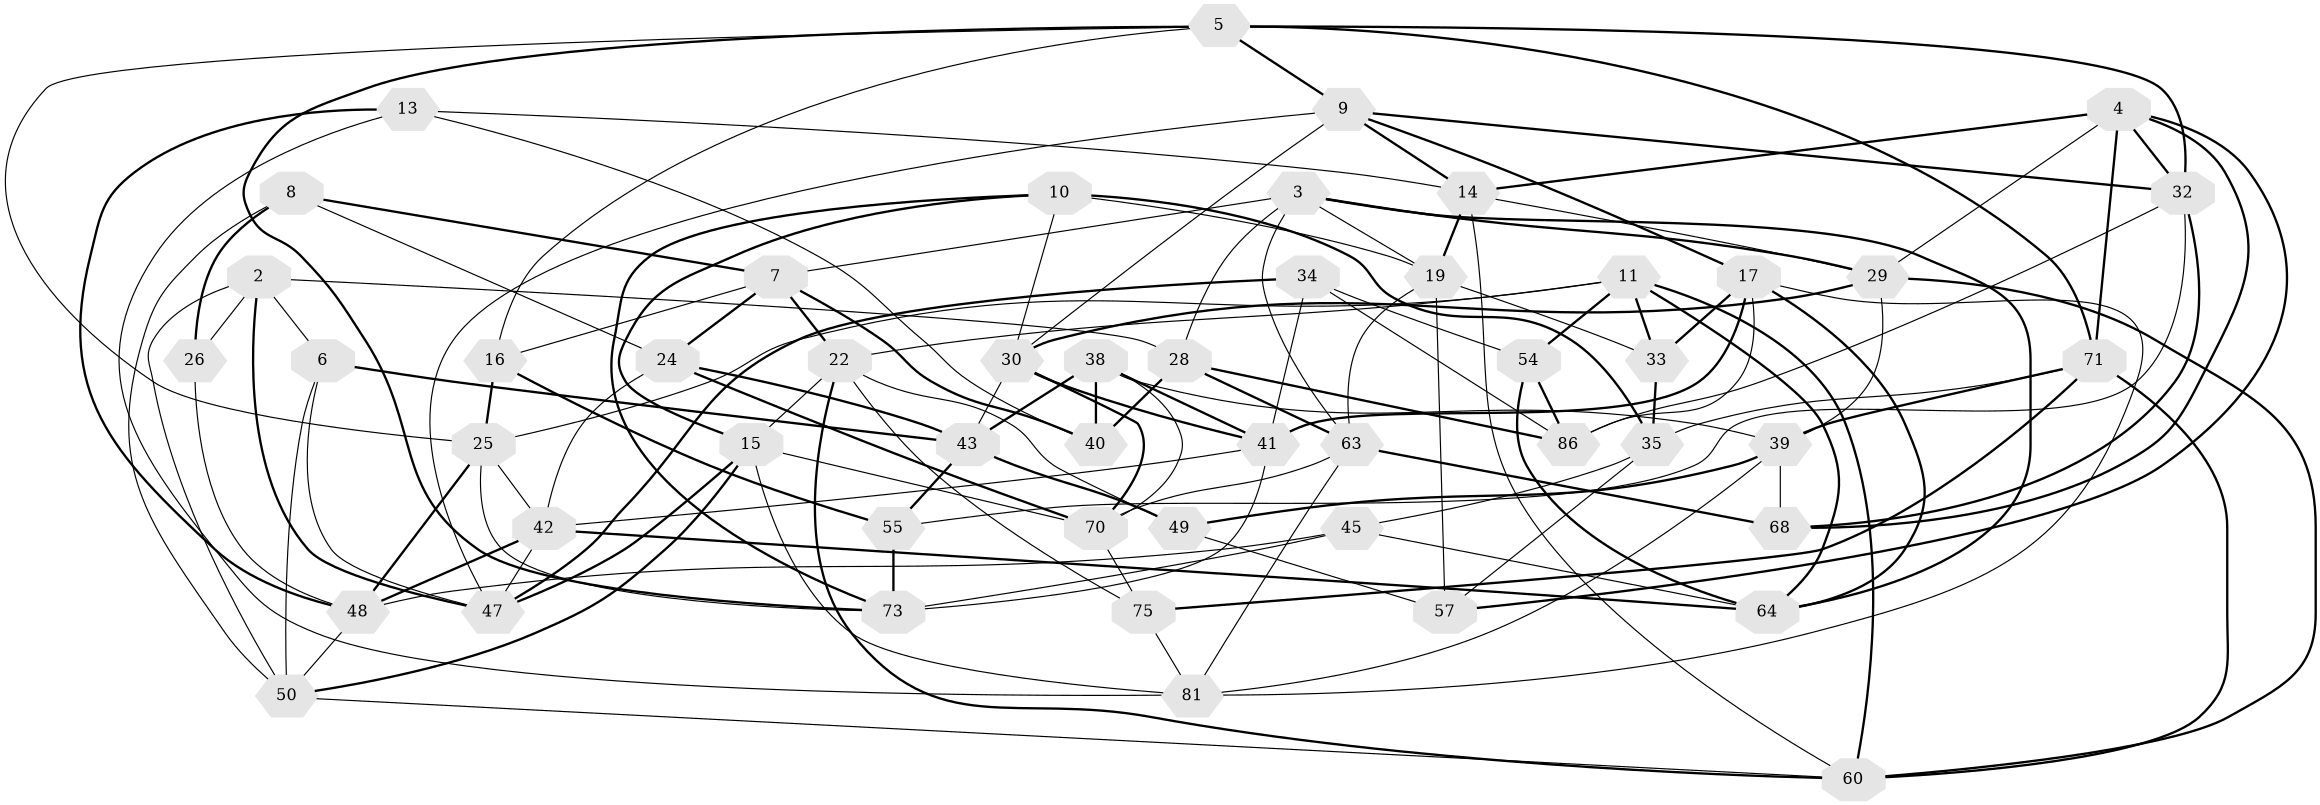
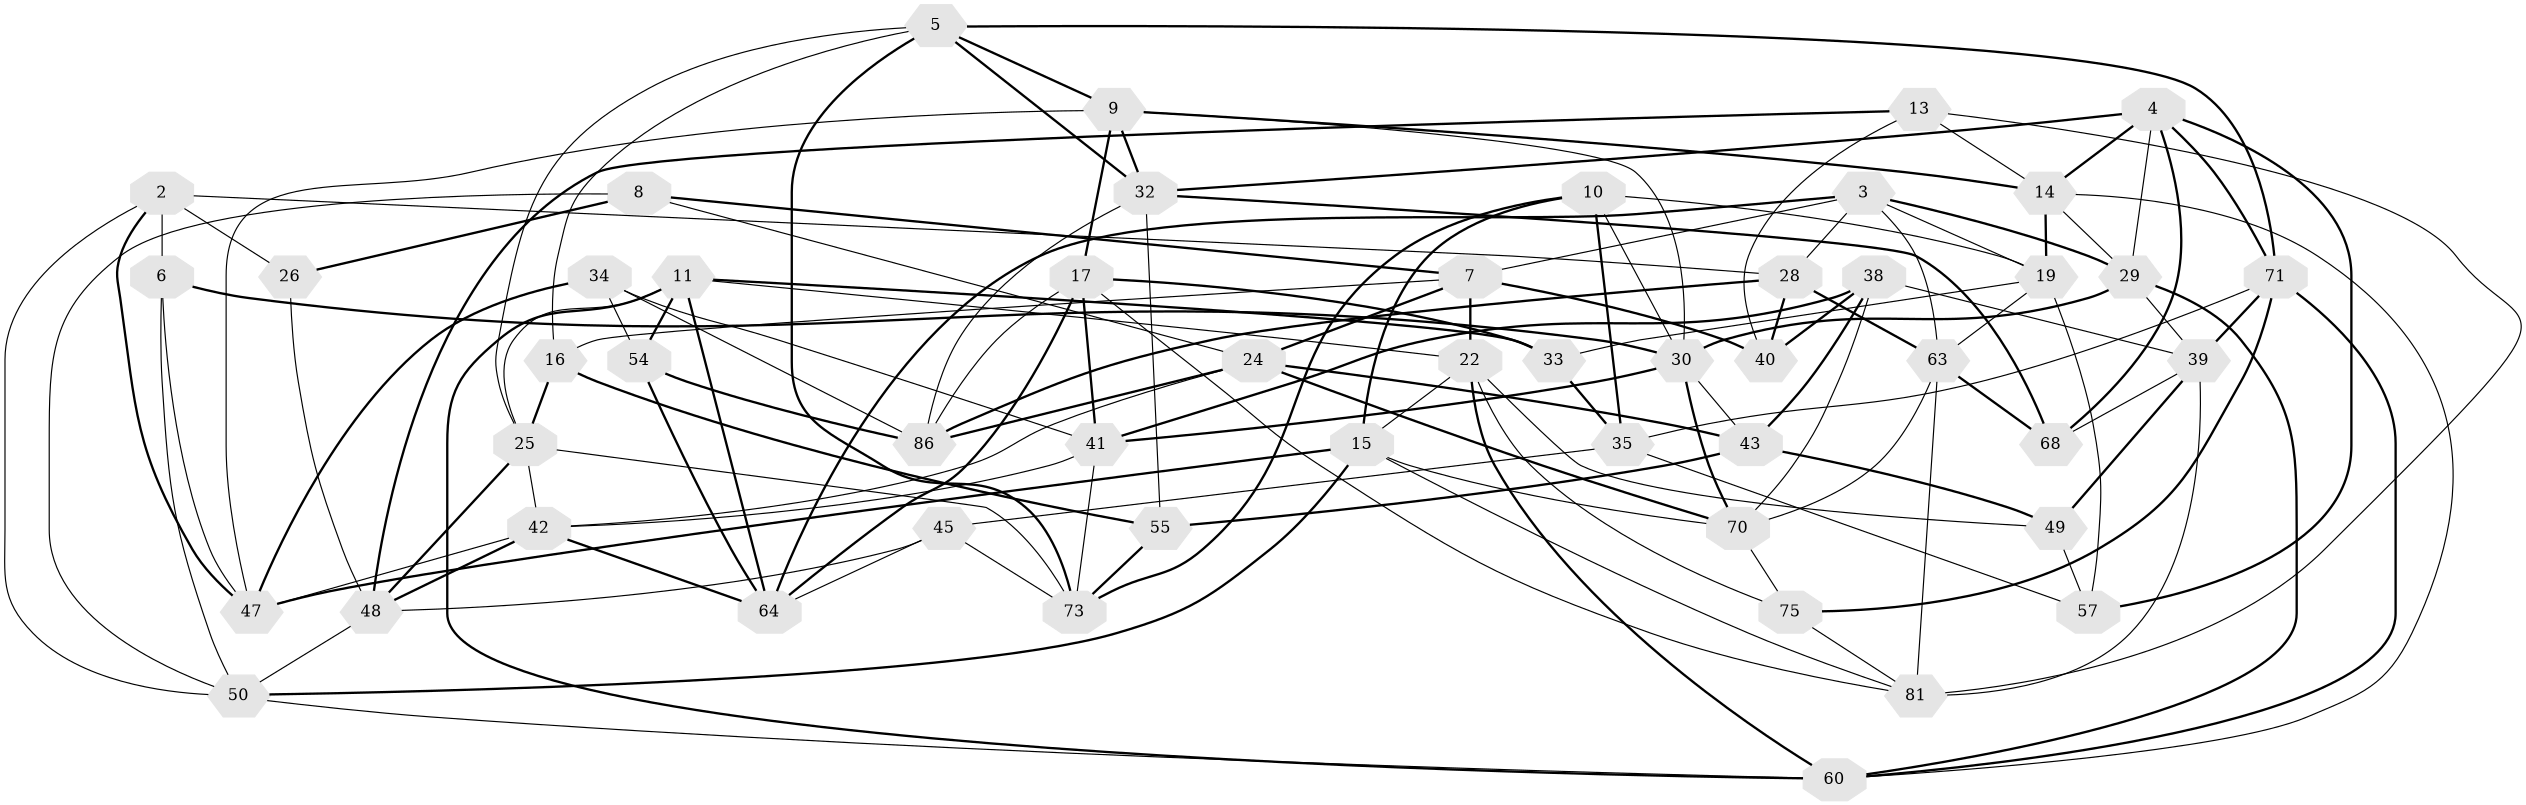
  graph {
    node [color=gray90 shape=hexagon style=filled]
    edge [style=solid]
    7 [shape=octagon super="+79"]
    24 [shape=octagon super="+36"]
    16
    n4 [label=22 shape=octagon super="+52"]
    40 [super="+62"]
    n6 [label=8 shape=octagon]
    26
    50 [super="+85"]
    43 [shape=octagon super="+53"]
    70 [shape=octagon super="+72"]
    86 [super="+88"]
    42 [shape=octagon super="+77"]
    48 [super="+76"]
    60 [shape=octagon super="+65"]
    2 [shape=octagon super="+37"]
    6 [shape=octagon]
    28 [shape=octagon super="+31"]
    47 [super="+74"]
    63 [super="+66"]
    3 [super="+23"]
    19 [super="+61"]
    29 [super="+67"]
    64 [shape=octagon super="+80"]
    57 [shape=octagon]
    33
    30 [super="+59"]
    39 [super="+58"]
    68
    81 [super="+84"]
    4 [shape=octagon super="+44"]
    14 [super="+18"]
    n32 [label=71 shape=octagon super="+22"]
    32 [shape=octagon super="+51"]
    35 [super="+87"]
    75 [shape=octagon]
    55
    5 [super="+8"]
    9 [super="+83"]
    25 [shape=octagon super="+46"]
    73 [shape=octagon super="+82"]
    17 [shape=octagon super="+20"]
    49
    15 [shape=octagon super="+71"]
    41 [super="+69"]
    10 [shape=octagon super="+78"]
    45
    11 [super="+27"]
    54 [shape=octagon]
    13
    34 [shape=octagon]
    38 [shape=octagon super="+56"]
    7 -- 24 [style=bold]
    7 -- 16
    7 -- n4 [style=bold]
    7 -- 40 [style=bold]
    24 -- 43 [style=bold]
    24 -- 70 [style=bold]
+   24 -- 86 [style=bold]
    24 -- 42
    16 -- 55 [style=bold]
    16 -- 25 [style=bold]
    n4 -- 60 [style=bold]
    n4 -- 75
    n4 -- 49
    n4 -- 15
    n6 -- 7 [style=bold]
    n6 -- 24
    n6 -- 26 [style=bold]
    n6 -- 50
    26 -- 48
    50 -- 60
    43 -- 55 [style=bold]
    43 -- 49 [style=bold]
    70 -- 75
    42 -- 48 [style=bold]
    42 -- 47
    42 -- 64 [style=bold]
    48 -- 50
    2 -- 26 [weight=2]
    2 -- 50
    2 -- 6
    2 -- 28
    2 -- 47 [style=bold]
    6 -- 50
-   6 -- 43 [style=bold]
+   6 -- 30 [style=bold]
    6 -- 47
    28 -- 40 [style=bold weight=2]
    28 -- 86 [style=bold]
    28 -- 63 [style=bold]
    63 -- 70
    63 -- 68 [style=bold]
    63 -- 81
    3 -- 7
    3 -- 28
    3 -- 63
    3 -- 19
    3 -- 29 [style=bold]
    3 -- 64 [style=bold]
    19 -- 63
    19 -- 57
    19 -- 33
    29 -- 60 [style=bold]
    29 -- 30 [style=bold]
    29 -- 39
    33 -- 35 [style=bold]
    30 -- 43
    30 -- 70 [style=bold]
    30 -- 41 [style=bold]
    39 -- 68
    39 -- 81
    39 -- 49 [style=bold]
    4 -- 29
    4 -- 57 [style=bold]
    4 -- 68 [style=bold]
    4 -- 14 [style=bold]
    4 -- n32 [style=bold]
    4 -- 32 [style=bold]
    14 -- 60
    14 -- 19 [style=bold]
    14 -- 29
    n32 -- 60 [style=bold]
    n32 -- 39 [style=bold]
    n32 -- 35
    n32 -- 75 [style=bold]
    32 -- 86
    32 -- 68 [style=bold]
    32 -- 55
    35 -- 57
    35 -- 45
    75 -- 81
    55 -- 73 [style=bold]
    5 -- 16
    5 -- n32 [style=bold]
    5 -- 32 [style=bold]
    5 -- 9 [style=bold]
    5 -- 25
    5 -- 73 [style=bold]
    9 -- 47
    9 -- 30
    9 -- 14 [style=bold]
    9 -- 32 [style=bold]
    9 -- 17 [style=bold]
    25 -- 42
    25 -- 48 [style=bold]
    25 -- 73
    17 -- 86
    17 -- 64 [style=bold]
    17 -- 33 [style=bold]
    17 -- 81
    17 -- 41 [style=bold]
    49 -- 57
    15 -- 50 [style=bold]
    15 -- 70
    15 -- 47 [style=bold]
    15 -- 81
    41 -- 42
    41 -- 73
    10 -- 19
    10 -- 30
    10 -- 35 [style=bold weight=2]
    10 -- 73 [style=bold]
    10 -- 15 [style=bold]
    45 -- 48
    45 -- 64
    45 -- 73
    11 -- n4
    11 -- 60 [style=bold]
    11 -- 64 [style=bold]
    11 -- 33 [style=bold]
    11 -- 25
    11 -- 54 [style=bold]
    54 -- 86 [style=bold]
    54 -- 64 [style=bold]
    13 -- 40
    13 -- 48 [style=bold]
    13 -- 81
    13 -- 14
    34 -- 86
    34 -- 47 [style=bold]
    34 -- 41
    34 -- 54
    38 -- 40 [style=bold weight=2]
    38 -- 43 [style=bold]
    38 -- 70
    38 -- 39
    38 -- 41 [style=bold]
  }
